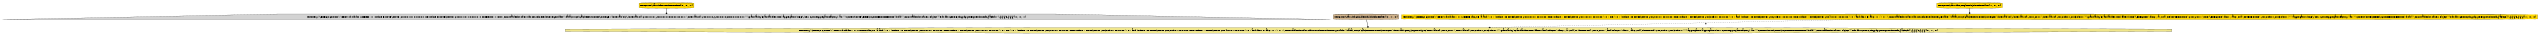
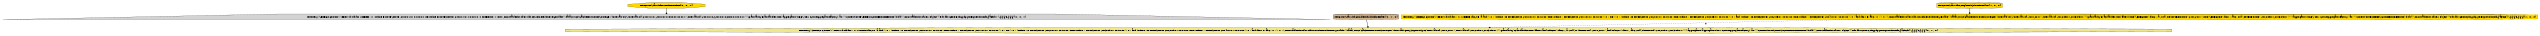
  digraph {
    node [fillcolor=gold shape=cylinder style=filled]
    edge [style=bold arrowhead=diamond]
    n1 [fillcolor=lightgrey label="testQuery(\"SELECT COUNT(*) FROM druid.foo WHERE \" + \"__time = TIMESTAMP '2000-01-01 00:00:00' OR __time = TIMESTAMP '2000-01-01 00:00:00' + INTERVAL '1' DAY\",ImmutableList.of(Druids.newTimeseriesQueryBuilder().dataSource(CalciteTests.DATASOURCE1).intervals(QSS(Intervals.of(\"2000-01-01/2000-01-01T00:00:00.001\"),Intervals.of(\"2000-01-02/2000-01-02T00:00:00.001\"))).granularity(Granularities.ALL).aggregators(AGGS(new CountAggregatorFactory(\"a0\"))).context(TIMESERIES_CONTEXT_DEFAULT).build()),ImmutableList.of(new Object((((edu.fdu.CPPDG.tinypdg.pe.ExpressionInfo@a35d17))@@@3@@@['0', '0', '1']" shape=trapezium]
    n2 [label="testQuery(\"SELECT COUNT(*) FROM druid.foo \" + \"WHERE dim2 = 'a' and (\" + \" (__time >= TIMESTAMP '2000-01-01 00:00:00' AND __time < TIMESTAMP '2001-01-01 00:00:00')\" + \" OR (\" + \" (__time >= TIMESTAMP '2002-01-01 00:00:00' AND __time < TIMESTAMP '2003-05-01 00:00:00')\" + \" and (__time >= TIMESTAMP '2002-05-01 00:00:00' AND __time < TIMESTAMP '2004-01-01 00:00:00')\" + \" and dim1 = 'abc'\" + \" )\" + \")\",ImmutableList.of(Druids.newTimeseriesQueryBuilder().dataSource(CalciteTests.DATASOURCE1).intervals(QSS(Intervals.of(\"2000/2001\"),Intervals.of(\"2002-05-01/2003-05-01\"))).granularity(Granularities.ALL).filters(AND(SELECTOR(\"dim2\",\"a\",null),OR(TIME_BOUND(\"2000/2001\"),AND(SELECTOR(\"dim1\",\"abc\",null),TIME_BOUND(\"2002-05-01/2003-05-01\"))))).aggregators(AGGS(new CountAggregatorFactory(\"a0\"))).context(TIMESERIES_CONTEXT_DEFAULT).build()),ImmutableList.of(new Object((((edu.fdu.CPPDG.tinypdg.pe.ExpressionInfo@a35c84))@@@3@@@['1', '0', '0']"]
    n3 [fillcolor=khaki label="testQuery(\"SELECT COUNT(*) FROM druid.foo \" + \"WHERE dim2 = 'a' and (\" + \" (__time >= TIMESTAMP '2000-01-01 00:00:00' AND __time < TIMESTAMP '2001-01-01 00:00:00')\" + \" OR (\" + \" (__time >= TIMESTAMP '2002-01-01 00:00:00' AND __time < TIMESTAMP '2003-05-01 00:00:00')\" + \" and (__time >= TIMESTAMP '2002-05-01 00:00:00' AND __time < TIMESTAMP '2004-01-01 00:00:00')\" + \" and dim1 = 'abc'\" + \" )\" + \")\",ImmutableList.of(Druids.newTimeseriesQueryBuilder().dataSource(CalciteTests.DATASOURCE1).intervals(querySegmentSpec(Intervals.of(\"2000/2001\"),Intervals.of(\"2002-05-01/2003-05-01\"))).granularity(Granularities.ALL).filters(and(selector(\"dim2\",\"a\",null),or(timeBound(\"2000/2001\"),and(selector(\"dim1\",\"abc\",null),timeBound(\"2002-05-01/2003-05-01\"))))).aggregators(aggregators(new CountAggregatorFactory(\"a0\"))).context(TIMESERIES_CONTEXT_DEFAULT).build()),ImmutableList.of(new Object((((edu.fdu.CPPDG.tinypdg.pe.ExpressionInfo@a35cdd))@@@3@@@['0', '1', '0']" shape=octagon]
    n4 [fillcolor=tan label="testCountStarWithComplexDisjointTimeFilter['0', '1', '0']"]
    n5 [label="testCountStarWithComplexDisjointTimeFilter['1', '0', '0']"]
-   n6 [label="testCountStarWithTwoPointsInTime['0', '0', '1']"]
+   n6 [label="testCountStarWithTwoPointsInTime['0', '0', '1']" shape=octagon]
    n2 -> n3 [label=0 style=dashed]
    n4 -> n3 [arrowhead=dot]
    n5 -> n2
    n6 -> n1 [arrowhead=dot]
  }
